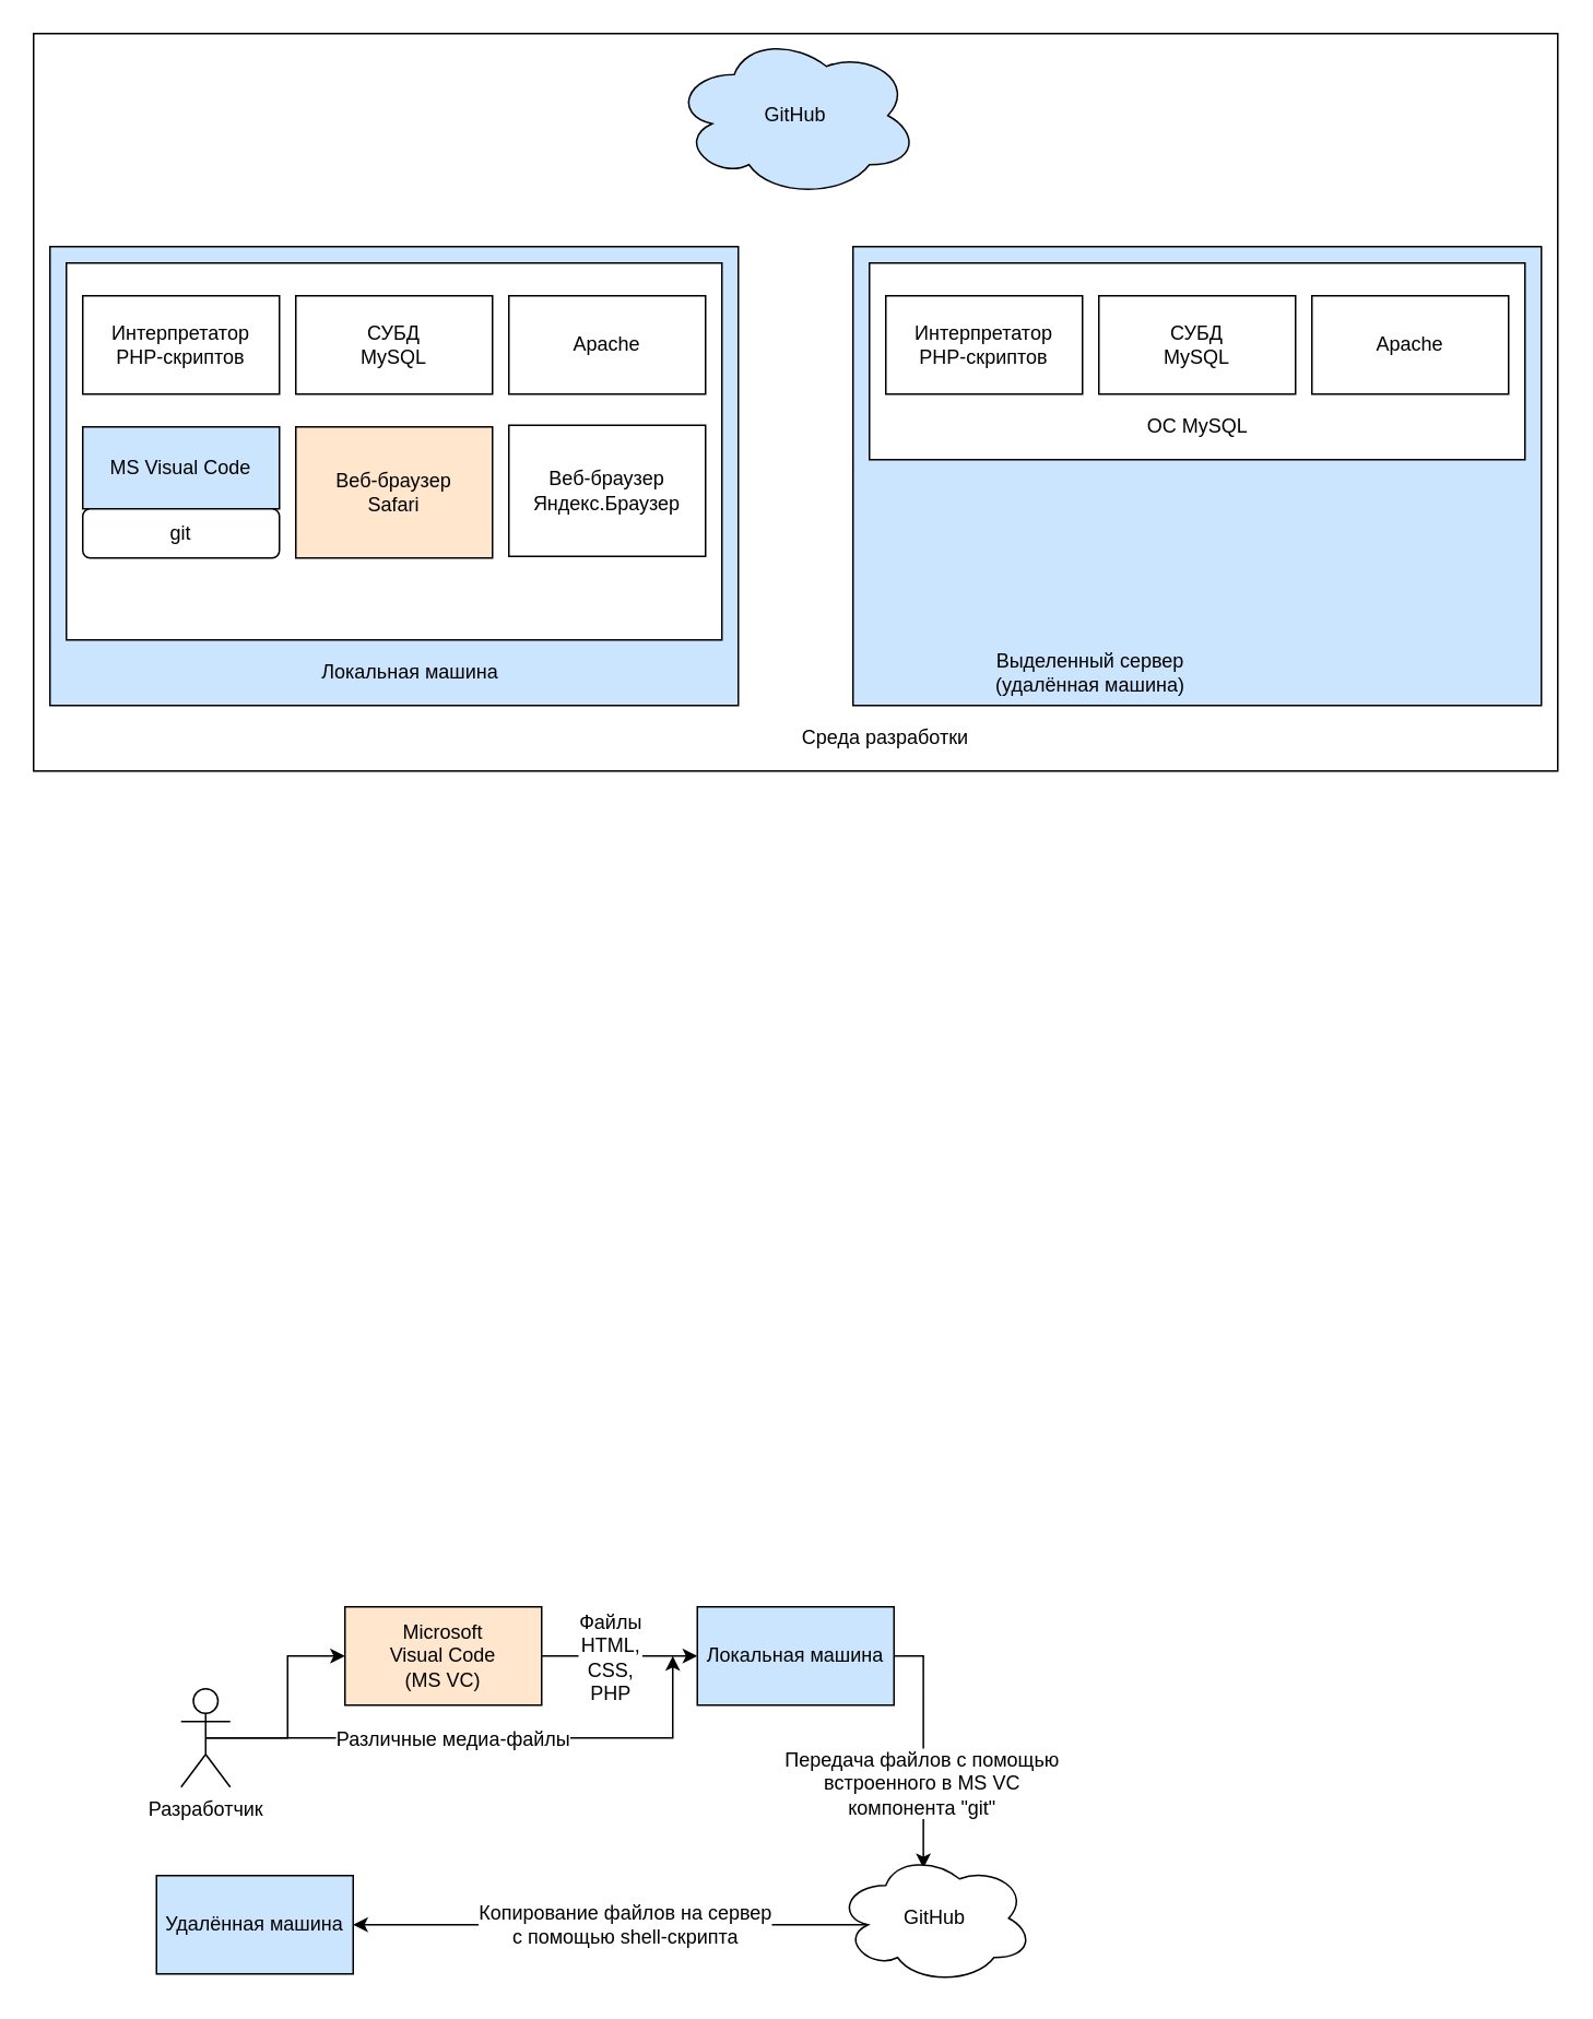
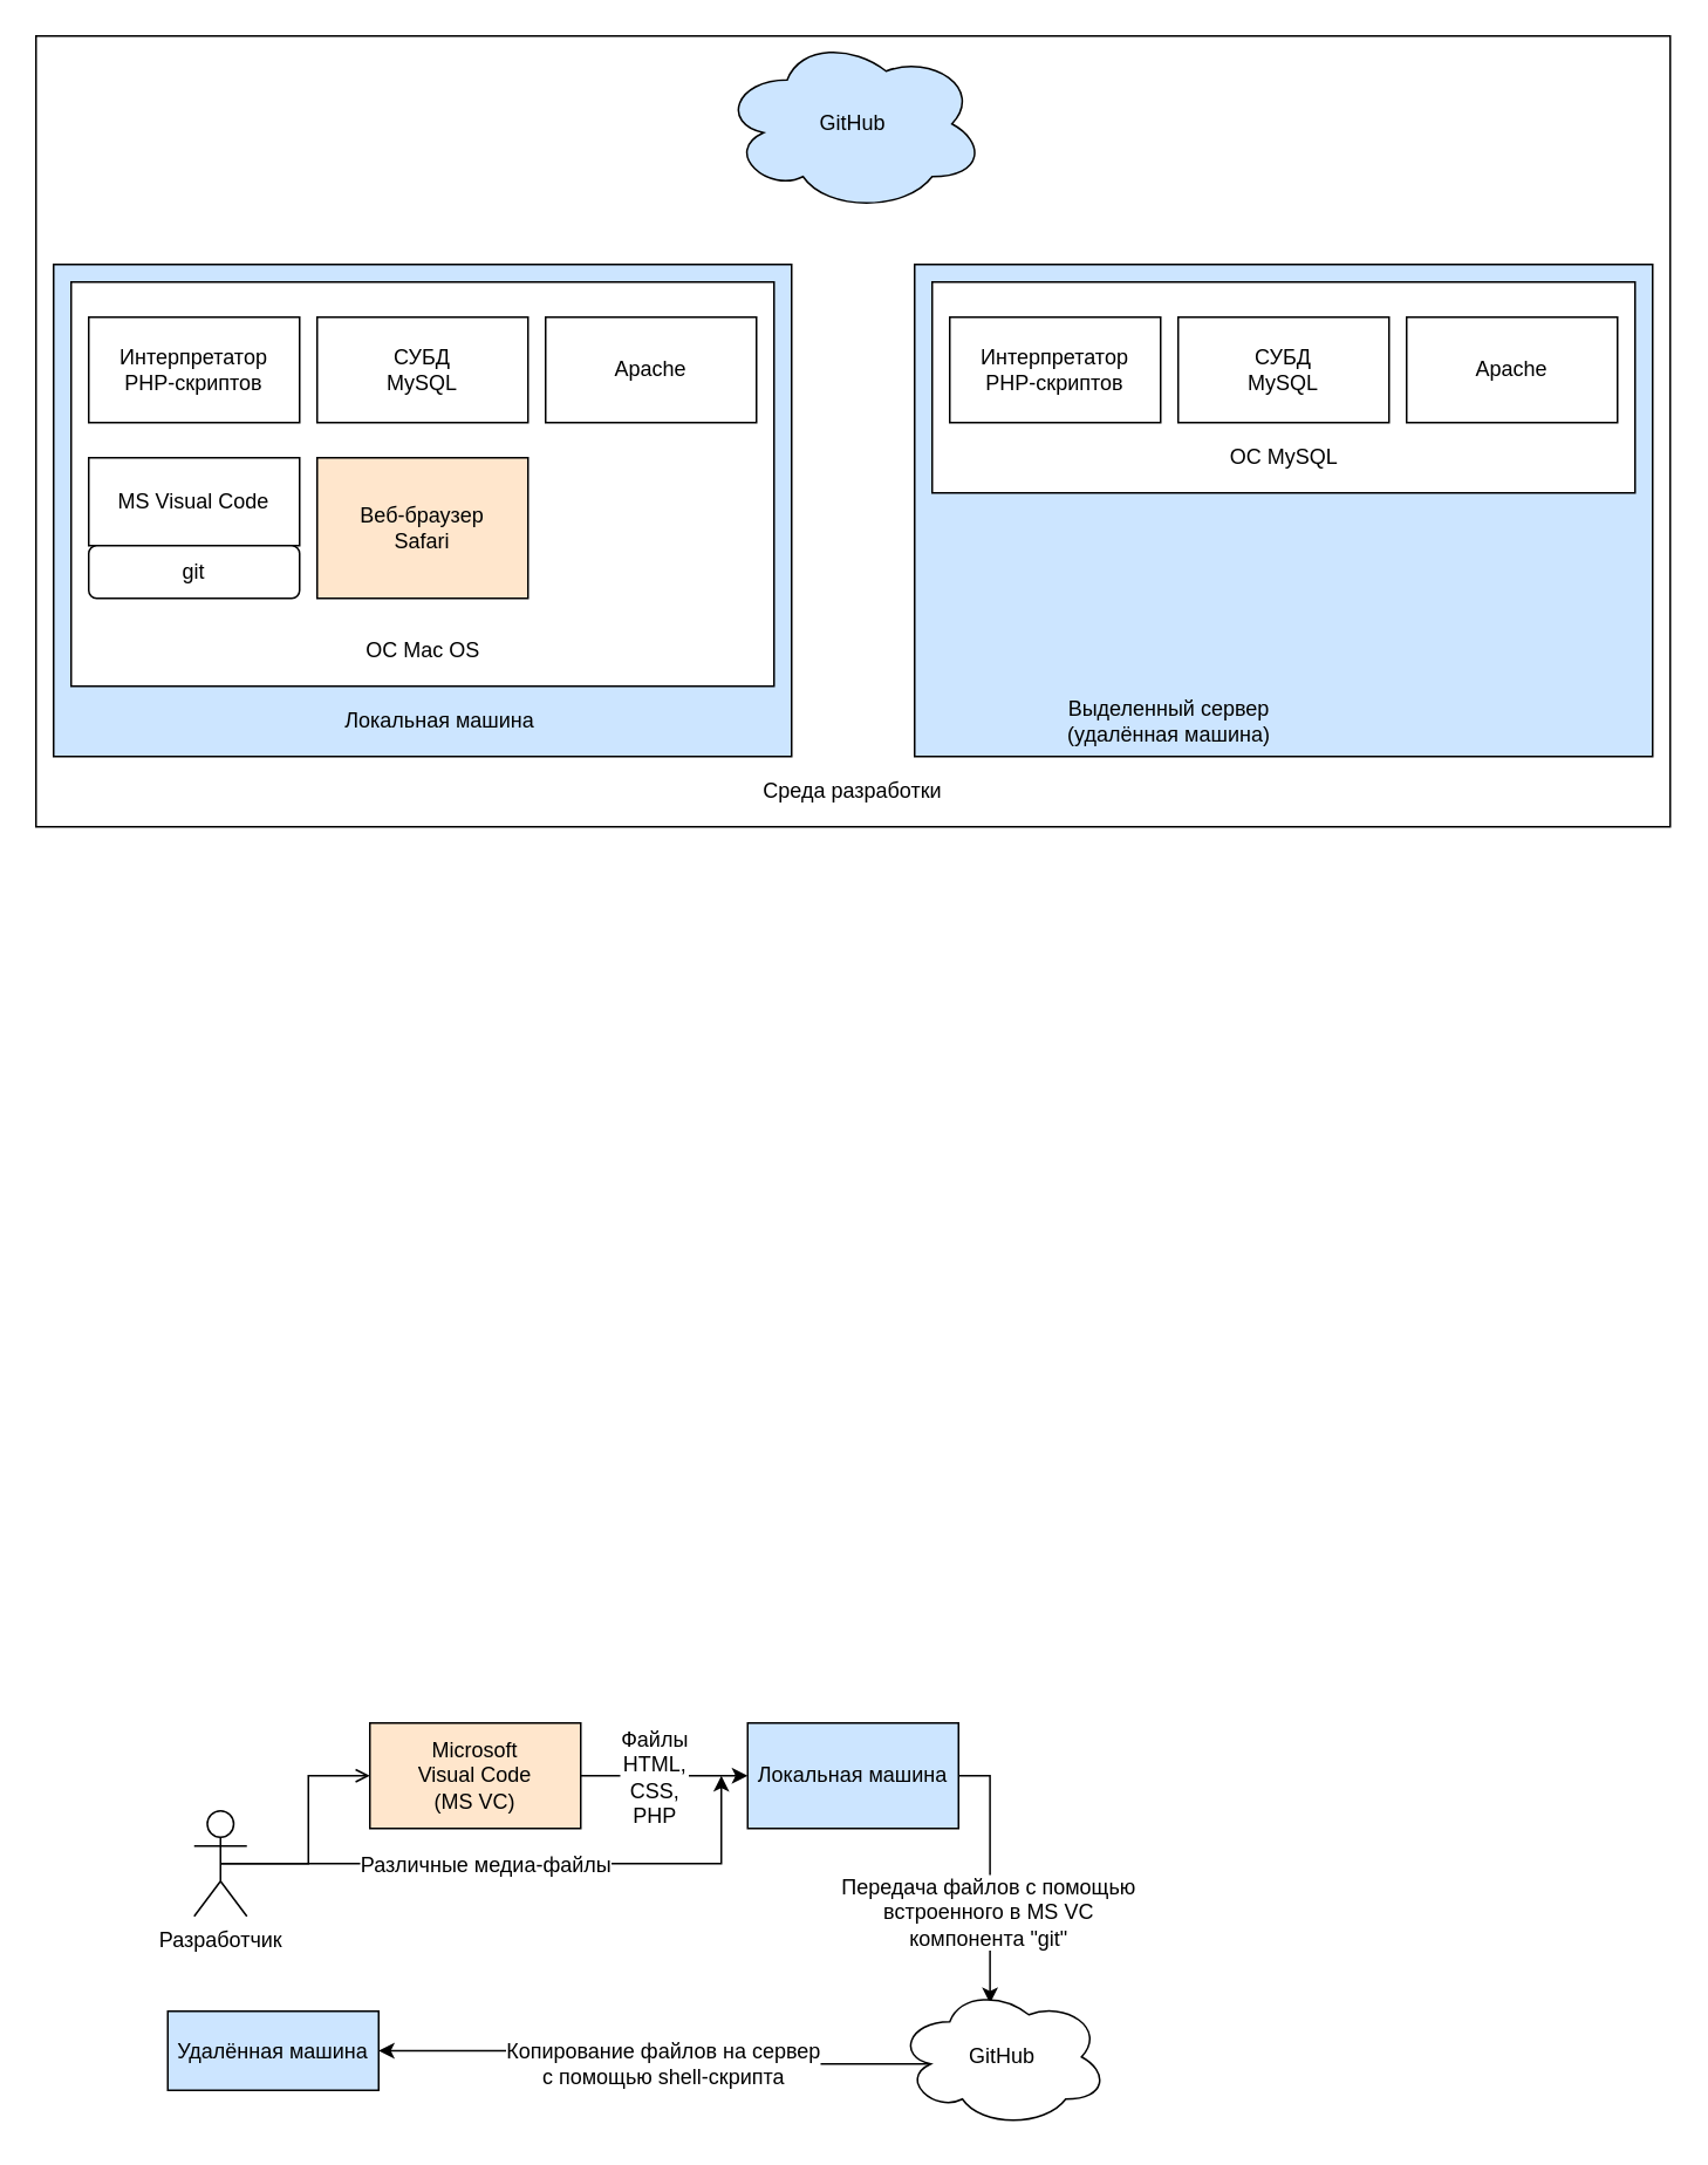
  <mxCell id="0" />
  <mxCell id="1" parent="0" />
  <mxCell id="2" value="" style="rounded=0;whiteSpace=wrap;html=1;fillColor=#FFFFFF;" vertex="1" parent="1"><mxGeometry x="20" y="20" width="930" height="450" as="geometry" /></mxCell>
  <mxCell id="3" value="" style="rounded=0;whiteSpace=wrap;html=1;fillColor=#CCE5FF;" vertex="1" parent="1"><mxGeometry x="520" y="150" width="420" height="280" as="geometry" /></mxCell>
  <mxCell id="4" value="" style="group" vertex="1" connectable="0" parent="1"><mxGeometry x="530" y="160" width="400" height="120" as="geometry" /></mxCell>
  <mxCell id="5" value="" style="rounded=0;whiteSpace=wrap;html=1;fillColor=#FFFFFF;" vertex="1" parent="4"><mxGeometry width="400" height="120" as="geometry" /></mxCell>
  <mxCell id="6" value="Интерпретатор&lt;br&gt;PHP-скриптов&lt;br&gt;" style="rounded=0;whiteSpace=wrap;html=1;fillColor=#FFFFFF;" vertex="1" parent="4"><mxGeometry x="10" y="20" width="120" height="60" as="geometry" /></mxCell>
  <mxCell id="7" value="СУБД&lt;br&gt;MySQL&lt;br&gt;" style="rounded=0;whiteSpace=wrap;html=1;fillColor=#FFFFFF;" vertex="1" parent="4"><mxGeometry x="140" y="20" width="120" height="60" as="geometry" /></mxCell>
  <mxCell id="8" value="Apache" style="rounded=0;whiteSpace=wrap;html=1;fillColor=#FFFFFF;" vertex="1" parent="4"><mxGeometry x="270" y="20" width="120" height="60" as="geometry" /></mxCell>
  <mxCell id="9" value="ОС MySQL" style="text;html=1;strokeColor=none;fillColor=none;align=center;verticalAlign=middle;whiteSpace=wrap;rounded=0;" vertex="1" parent="4"><mxGeometry x="132.5" y="90" width="135" height="20" as="geometry" /></mxCell>
  <mxCell id="10" value="" style="rounded=0;whiteSpace=wrap;html=1;fillColor=#CCE5FF;" vertex="1" parent="1"><mxGeometry x="30" y="150" width="420" height="280" as="geometry" /></mxCell>
  <mxCell id="11" value="" style="group" vertex="1" connectable="0" parent="1"><mxGeometry x="40" y="160" width="400" height="230" as="geometry" /></mxCell>
  <mxCell id="12" value="" style="rounded=0;whiteSpace=wrap;html=1;fillColor=#FFFFFF;" vertex="1" parent="11"><mxGeometry width="400" height="230" as="geometry" /></mxCell>
  <mxCell id="13" value="Интерпретатор&lt;br&gt;PHP-скриптов&lt;br&gt;" style="rounded=0;whiteSpace=wrap;html=1;fillColor=#FFFFFF;" vertex="1" parent="11"><mxGeometry x="10" y="20" width="120" height="60" as="geometry" /></mxCell>
  <mxCell id="14" value="СУБД&lt;br&gt;MySQL&lt;br&gt;" style="rounded=0;whiteSpace=wrap;html=1;fillColor=#FFFFFF;" vertex="1" parent="11"><mxGeometry x="140" y="20" width="120" height="60" as="geometry" /></mxCell>
  <mxCell id="15" value="Apache" style="rounded=0;whiteSpace=wrap;html=1;fillColor=#FFFFFF;" vertex="1" parent="11"><mxGeometry x="270" y="20" width="120" height="60" as="geometry" /></mxCell>
+ <mxCell id="16" value="ОС Mac OS&lt;br&gt;" style="text;html=1;strokeColor=none;fillColor=none;align=center;verticalAlign=middle;whiteSpace=wrap;rounded=0;" vertex="1" parent="11"><mxGeometry x="132.5" y="200" width="135" height="20" as="geometry" /></mxCell>
  <mxCell id="17" value="" style="group" vertex="1" connectable="0" parent="11"><mxGeometry x="10" y="100" width="120" height="80" as="geometry" /></mxCell>
- <mxCell id="18" value="MS Visual Code" style="rounded=0;whiteSpace=wrap;html=1;fillColor=#cce5ff;" vertex="1" parent="17"><mxGeometry width="120" height="50" as="geometry" /></mxCell>
+ <mxCell id="18" value="MS Visual Code" style="rounded=0;whiteSpace=wrap;html=1;fillColor=#FFFFFF;" vertex="1" parent="17"><mxGeometry width="120" height="50" as="geometry" /></mxCell>
  <mxCell id="19" value="git" style="whiteSpace=wrap;html=1;fillColor=#FFFFFF;rounded=1;" vertex="1" parent="17"><mxGeometry y="50" width="120" height="30" as="geometry" /></mxCell>
  <mxCell id="20" value="Веб-браузер&lt;br&gt;Safari&lt;br&gt;" style="rounded=0;whiteSpace=wrap;html=1;fillColor=#ffe6cc;" vertex="1" parent="11"><mxGeometry x="140" y="100" width="120" height="80" as="geometry" /></mxCell>
- <mxCell id="21" value="Веб-браузер&lt;br&gt;Яндекс.Браузер&lt;br&gt;" style="rounded=0;whiteSpace=wrap;html=1;fillColor=#FFFFFF;" vertex="1" parent="11"><mxGeometry x="270" y="99" width="120" height="80" as="geometry" /></mxCell>
  <mxCell id="22" value="Локальная машина" style="text;html=1;strokeColor=none;fillColor=none;align=center;verticalAlign=middle;whiteSpace=wrap;rounded=0;" vertex="1" parent="1"><mxGeometry x="155" y="400" width="190" height="20" as="geometry" /></mxCell>
  <mxCell id="23" value="Выделенный сервер&lt;br&gt;(удалённая машина)&lt;br&gt;" style="text;html=1;strokeColor=none;fillColor=none;align=center;verticalAlign=middle;whiteSpace=wrap;rounded=0;" vertex="1" parent="1"><mxGeometry x="570" y="400" width="190" height="20" as="geometry" /></mxCell>
  <mxCell id="24" value="GitHub" style="ellipse;shape=cloud;whiteSpace=wrap;html=1;fillColor=#CCE5FF;" vertex="1" parent="1"><mxGeometry x="410" y="20" width="150" height="100" as="geometry" /></mxCell>
- <mxCell id="25" value="Среда разработки" style="text;html=1;strokeColor=none;fillColor=none;align=center;verticalAlign=middle;whiteSpace=wrap;rounded=0;" vertex="1" parent="1"><mxGeometry x="445" y="440" width="190" height="20" as="geometry" /></mxCell>
- <mxCell id="26" style="edgeStyle=orthogonalEdgeStyle;rounded=0;orthogonalLoop=1;jettySize=auto;html=1;exitX=0.5;exitY=0.5;exitDx=0;exitDy=0;exitPerimeter=0;entryX=0;entryY=0.5;entryDx=0;entryDy=0;" edge="1" parent="1" source="29" target="32"><mxGeometry relative="1" as="geometry" /></mxCell>
+ <mxCell id="25" value="Среда разработки" style="text;html=1;strokeColor=none;fillColor=none;align=center;verticalAlign=middle;whiteSpace=wrap;rounded=0;" vertex="1" parent="1"><mxGeometry x="390" y="440" width="190" height="20" as="geometry" /></mxCell>
+ <mxCell id="26" style="edgeStyle=orthogonalEdgeStyle;rounded=0;orthogonalLoop=1;jettySize=auto;html=1;exitX=0.5;exitY=0.5;exitDx=0;exitDy=0;exitPerimeter=0;entryX=0;entryY=0.5;entryDx=0;entryDy=0;endArrow=open;" edge="1" parent="1" source="29" target="32"><mxGeometry relative="1" as="geometry" /></mxCell>
  <mxCell id="27" style="edgeStyle=orthogonalEdgeStyle;rounded=0;orthogonalLoop=1;jettySize=auto;html=1;exitX=0.5;exitY=0.5;exitDx=0;exitDy=0;exitPerimeter=0;" edge="1" parent="1" source="29"><mxGeometry relative="1" as="geometry"><mxPoint x="410" y="1010" as="targetPoint" /><Array as="points"><mxPoint x="410" y="1060" /></Array></mxGeometry></mxCell>
  <mxCell id="28" value="Различные медиа-файлы" style="text;html=1;resizable=0;points=[];align=center;verticalAlign=middle;labelBackgroundColor=#ffffff;" vertex="1" connectable="0" parent="27"><mxGeometry x="-0.102" relative="1" as="geometry"><mxPoint as="offset" /></mxGeometry></mxCell>
  <mxCell id="29" value="Разработчик" style="shape=umlActor;verticalLabelPosition=bottom;labelBackgroundColor=#ffffff;verticalAlign=top;html=1;outlineConnect=0;" vertex="1" parent="1"><mxGeometry x="110" y="1030" width="30" height="60" as="geometry" /></mxCell>
  <mxCell id="30" style="edgeStyle=orthogonalEdgeStyle;rounded=0;orthogonalLoop=1;jettySize=auto;html=1;exitX=1;exitY=0.5;exitDx=0;exitDy=0;entryX=0;entryY=0.5;entryDx=0;entryDy=0;" edge="1" parent="1" source="32" target="35"><mxGeometry relative="1" as="geometry" /></mxCell>
  <mxCell id="31" value="Файлы&lt;br&gt;HTML,&lt;br&gt;CSS,&lt;br&gt;PHP&lt;br&gt;" style="text;html=1;resizable=0;points=[];align=center;verticalAlign=middle;labelBackgroundColor=#ffffff;" vertex="1" connectable="0" parent="30"><mxGeometry x="-0.141" relative="1" as="geometry"><mxPoint as="offset" /></mxGeometry></mxCell>
  <mxCell id="32" value="Microsoft&lt;br&gt;Visual Code&lt;br&gt;(MS VC)&lt;br&gt;" style="rounded=0;whiteSpace=wrap;html=1;fillColor=#ffe6cc;" vertex="1" parent="1"><mxGeometry x="210" y="980" width="120" height="60" as="geometry" /></mxCell>
  <mxCell id="33" style="edgeStyle=orthogonalEdgeStyle;rounded=0;orthogonalLoop=1;jettySize=auto;html=1;exitX=1;exitY=0.5;exitDx=0;exitDy=0;entryX=0.441;entryY=0.119;entryDx=0;entryDy=0;entryPerimeter=0;" edge="1" parent="1" source="35" target="39"><mxGeometry relative="1" as="geometry"><Array as="points"><mxPoint x="563" y="1010" /></Array></mxGeometry></mxCell>
  <mxCell id="34" value="Передача файлов с помощью&lt;br&gt;встроенного в MS VC&lt;br&gt;компонента &quot;git&quot;&lt;br&gt;" style="text;html=1;resizable=0;points=[];align=center;verticalAlign=middle;labelBackgroundColor=#ffffff;" vertex="1" connectable="0" parent="33"><mxGeometry x="0.062" y="-1" relative="1" as="geometry"><mxPoint y="17" as="offset" /></mxGeometry></mxCell>
  <mxCell id="35" value="Локальная машина" style="rounded=0;whiteSpace=wrap;html=1;fillColor=#CCE5FF;" vertex="1" parent="1"><mxGeometry x="425" y="980" width="120" height="60" as="geometry" /></mxCell>
  <mxCell id="36" style="edgeStyle=orthogonalEdgeStyle;rounded=0;orthogonalLoop=1;jettySize=auto;html=1;exitX=0.16;exitY=0.55;exitDx=0;exitDy=0;entryX=1;entryY=0.5;entryDx=0;entryDy=0;exitPerimeter=0;" edge="1" parent="1" source="39" target="38"><mxGeometry relative="1" as="geometry" /></mxCell>
  <mxCell id="37" value="Копирование файлов на сервер&lt;br&gt;с помощью shell-скрипта&lt;br&gt;" style="text;html=1;resizable=0;points=[];align=center;verticalAlign=middle;labelBackgroundColor=#ffffff;" vertex="1" connectable="0" parent="36"><mxGeometry x="-0.119" y="-1" relative="1" as="geometry"><mxPoint x="-11" as="offset" /></mxGeometry></mxCell>
- <mxCell id="38" value="Удалённая машина" style="rounded=0;whiteSpace=wrap;html=1;fillColor=#CCE5FF;" vertex="1" parent="1"><mxGeometry x="95" y="1144" width="120" height="60" as="geometry" /></mxCell>
+ <mxCell id="38" value="Удалённая машина" style="rounded=0;whiteSpace=wrap;html=1;fillColor=#CCE5FF;" vertex="1" parent="1"><mxGeometry x="95" y="1144" width="120" height="45" as="geometry" /></mxCell>
  <mxCell id="39" value="GitHub" style="ellipse;shape=cloud;whiteSpace=wrap;html=1;fillColor=#FFFFFF;" vertex="1" parent="1"><mxGeometry x="510" y="1130" width="120" height="80" as="geometry" /></mxCell>
